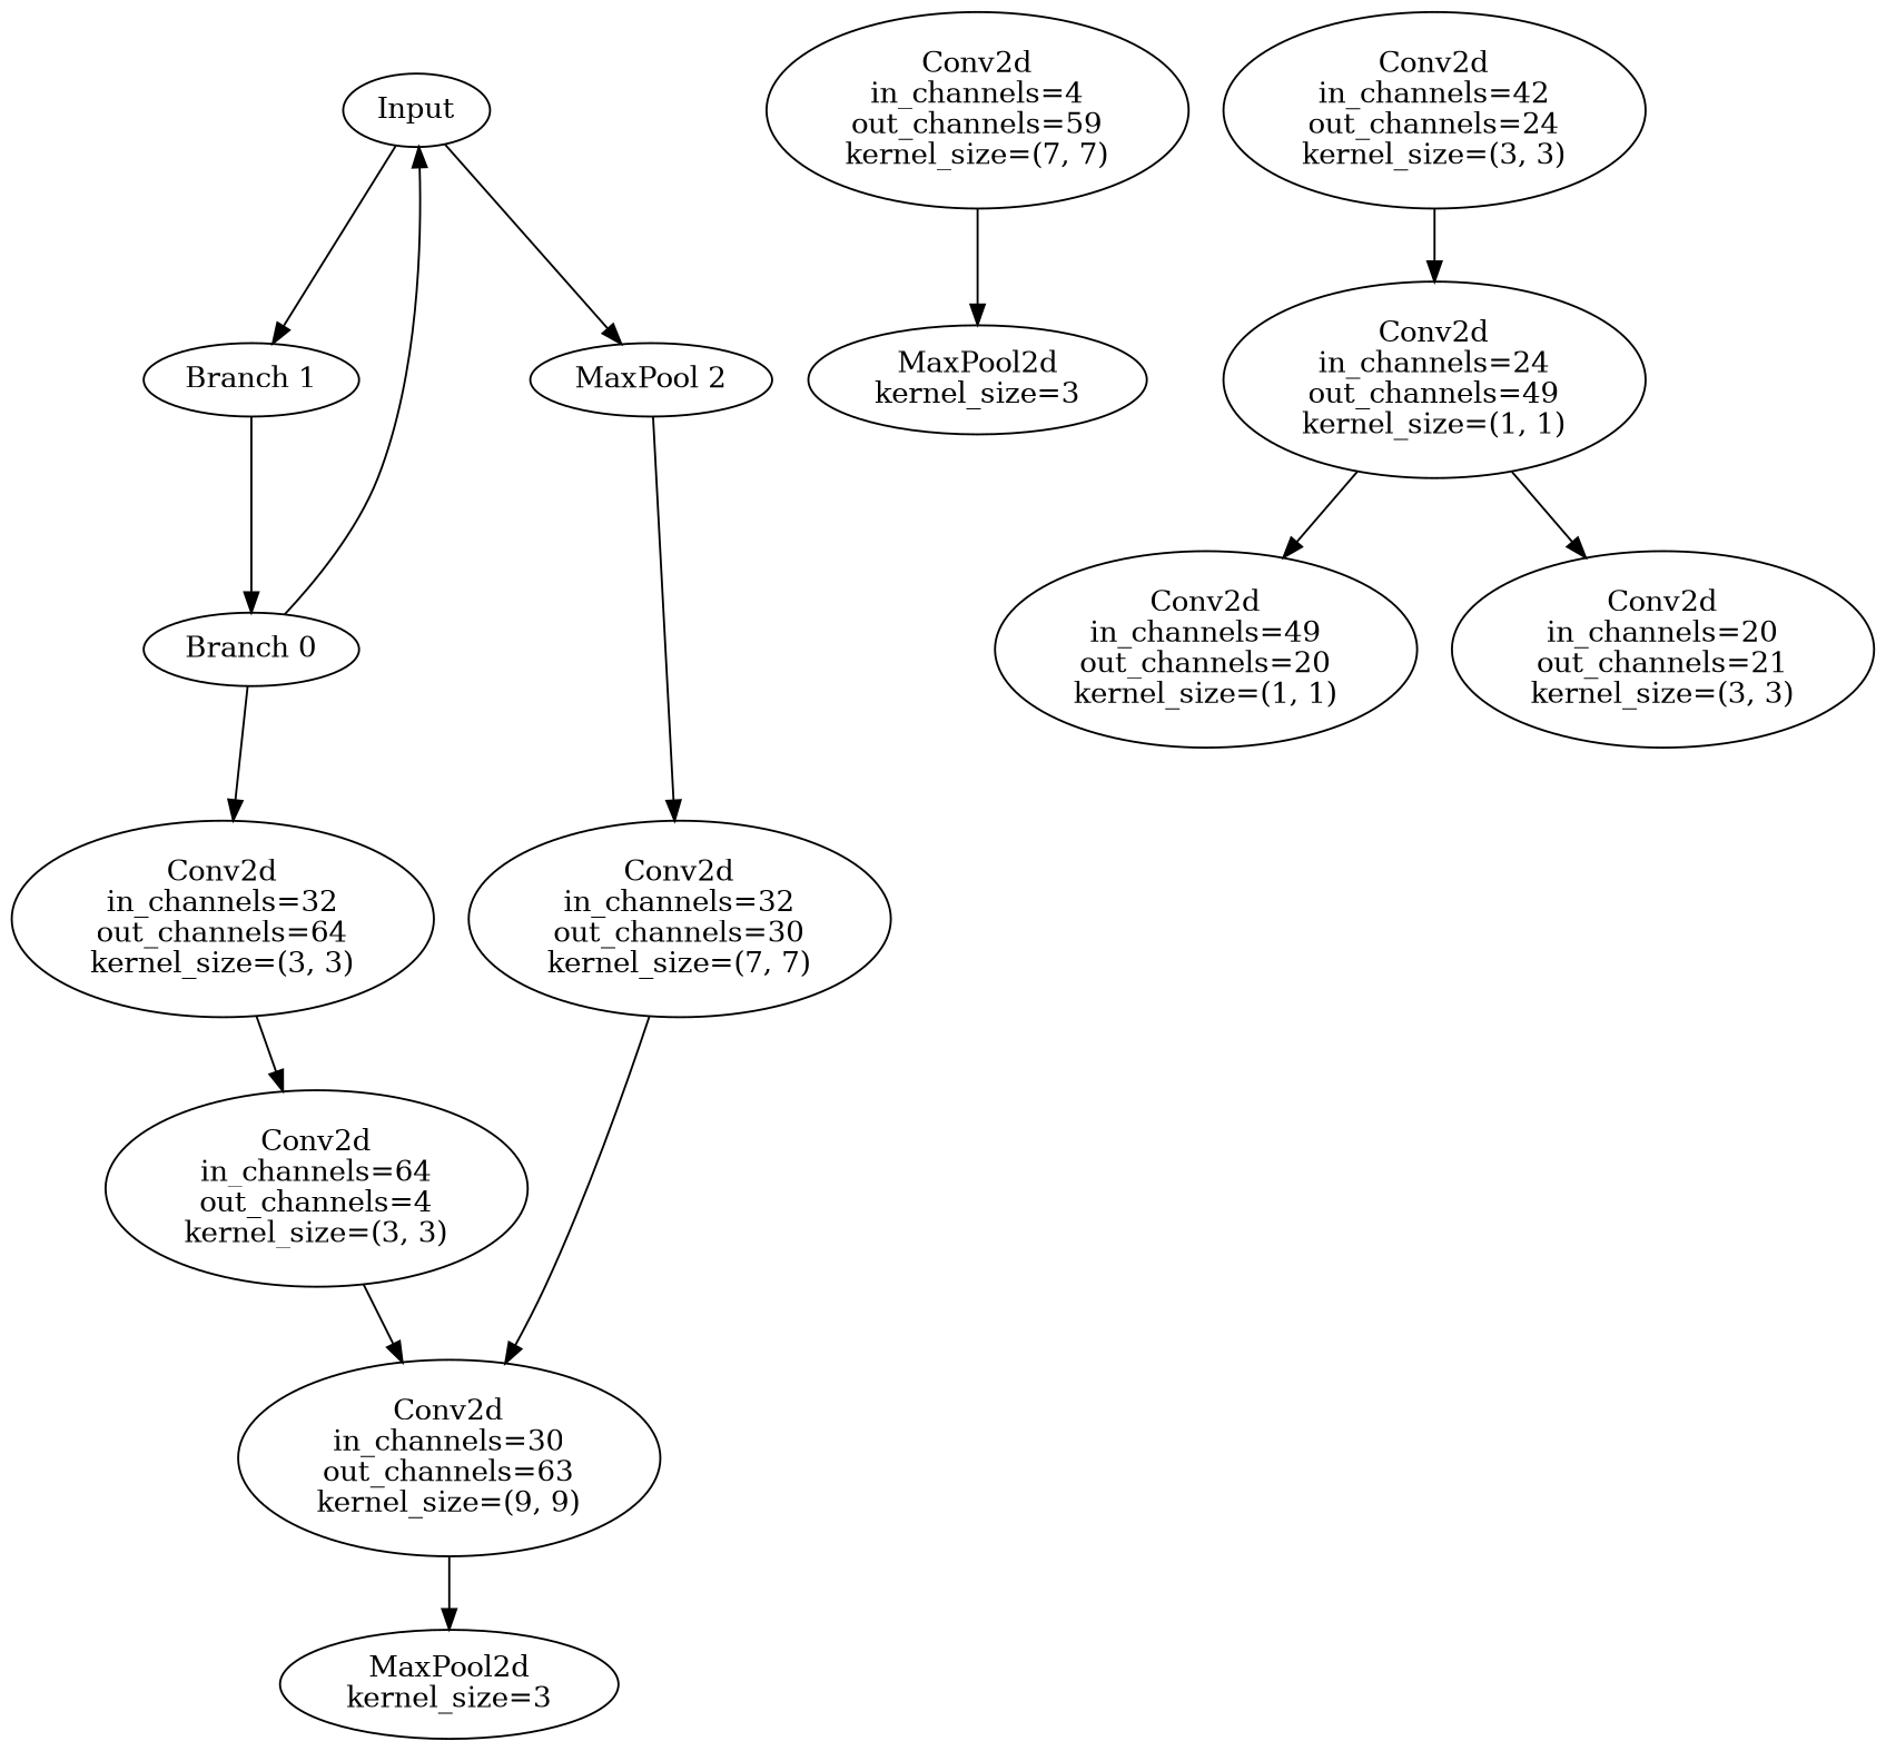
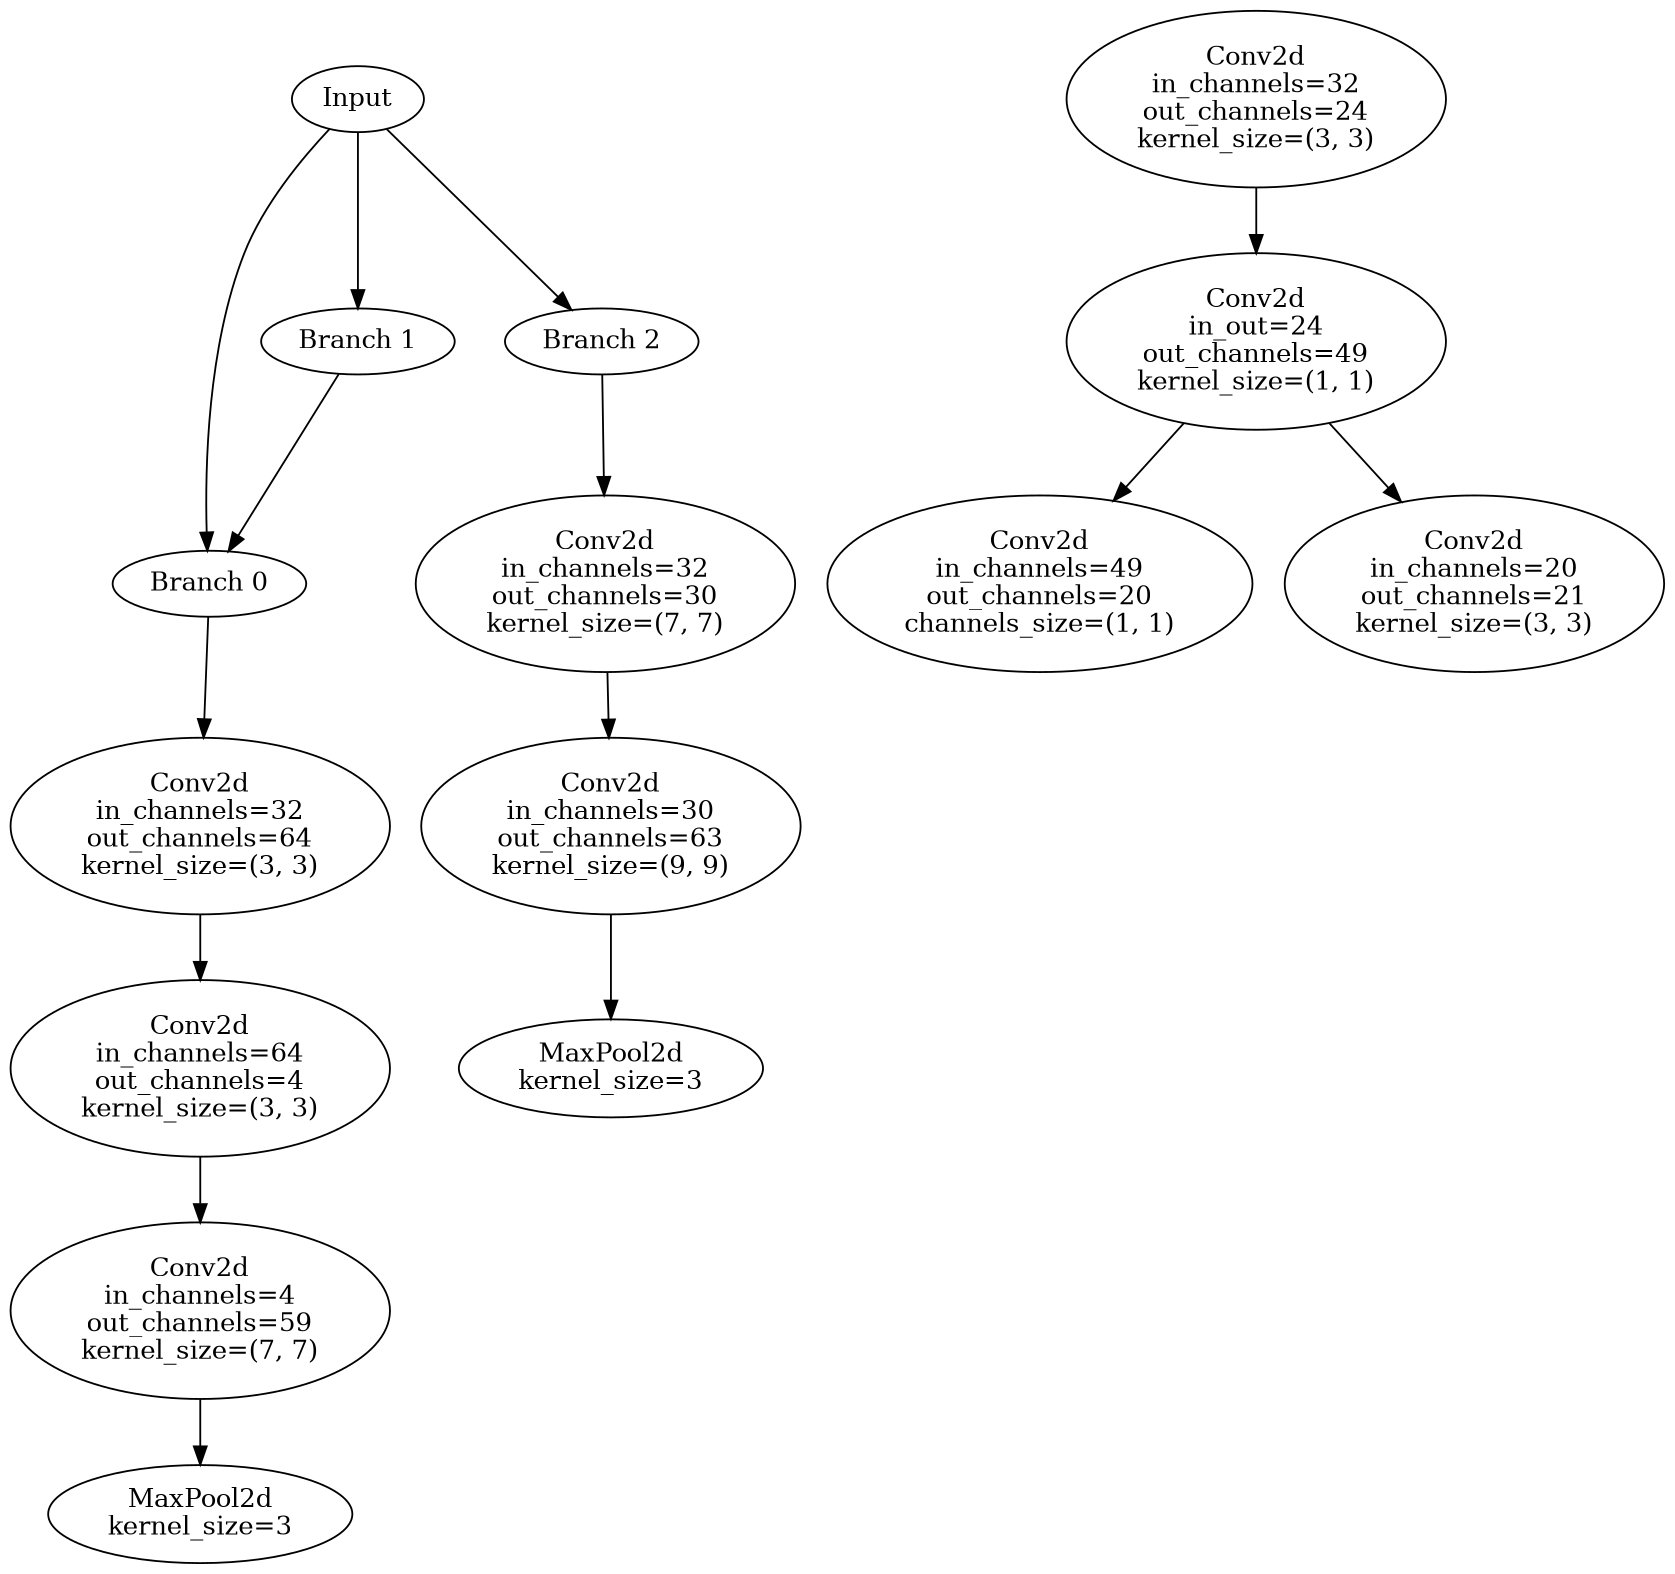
  digraph {
    n1 [label=Input]
    n2 [label="Branch 0"]
    n3 [label="Branch 1"]
-   n4 [label="MaxPool 2"]
+   n4 [label="Branch 2"]
    n5 [label="Conv2d\nin_channels=32\nout_channels=64\nkernel_size=(3, 3)"]
    n6 [label="Conv2d\nin_channels=32\nout_channels=30\nkernel_size=(7, 7)"]
    n7 [label="Conv2d\nin_channels=64\nout_channels=4\nkernel_size=(3, 3)"]
    n8 [label="Conv2d\nin_channels=4\nout_channels=59\nkernel_size=(7, 7)"]
    n9 [label="MaxPool2d\nkernel_size=3"]
-   n10 [label="Conv2d\nin_channels=42\nout_channels=24\nkernel_size=(3, 3)"]
-   n11 [label="Conv2d\nin_channels=24\nout_channels=49\nkernel_size=(1, 1)"]
-   n12 [label="Conv2d\nin_channels=49\nout_channels=20\nkernel_size=(1, 1)"]
+   n10 [label="Conv2d\nin_channels=32\nout_channels=24\nkernel_size=(3, 3)"]
+   n11 [label="Conv2d\nin_out=24\nout_channels=49\nkernel_size=(1, 1)"]
+   n12 [label="Conv2d\nin_channels=49\nout_channels=20\nchannels_size=(1, 1)"]
    n13 [label="Conv2d\nin_channels=20\nout_channels=21\nkernel_size=(3, 3)"]
    n14 [label="Conv2d\nin_channels=30\nout_channels=63\nkernel_size=(9, 9)"]
    n15 [label="MaxPool2d\nkernel_size=3"]
-   n2 -> n1
+   n1 -> n2
    n1 -> n3
    n1 -> n4
    n2 -> n5
    n3 -> n2
    n4 -> n6
    n5 -> n7
    n6 -> n14
-   n7 -> n14
+   n7 -> n8
    n8 -> n9
    n10 -> n11
    n11 -> n12
    n11 -> n13
    n14 -> n15
  }
